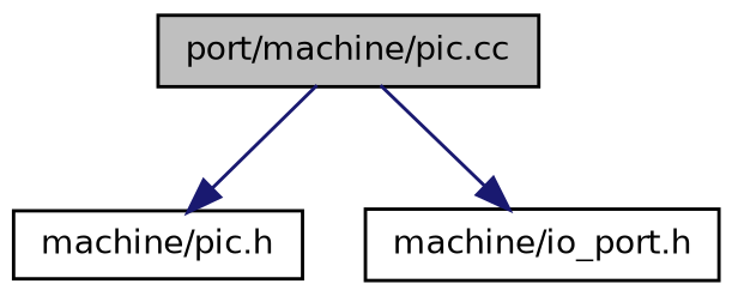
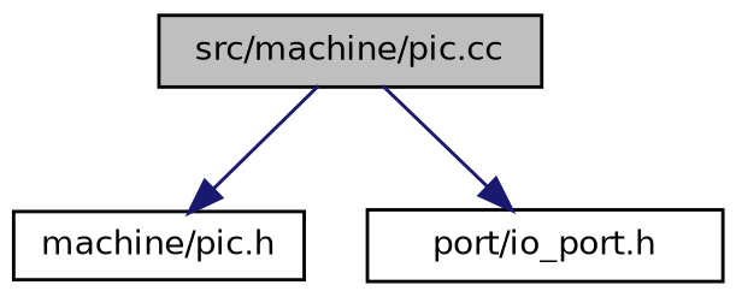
  digraph {
    node [color=black fontname=Helvetica fontsize=10 shape=record]
    edge [color=midnightblue fontname=Helvetica fontsize=10 labelfontname=Helvetica labelfontsize=10 style=solid]
-   n1 [fillcolor=grey75 fontcolor=black height=0.2 label="port/machine/pic.cc" style=filled width=0.4]
+   n1 [fillcolor=grey75 fontcolor=black height=0.2 label="src/machine/pic.cc" style=filled width=0.4]
    n2 [height=0.2 label="machine/pic.h" width=0.4]
-   n3 [height=0.2 label="machine/io_port.h" width=0.4]
+   n3 [height=0.2 label="port/io_port.h" width=0.4]
    n1 -> n2
    n1 -> n3
  }
